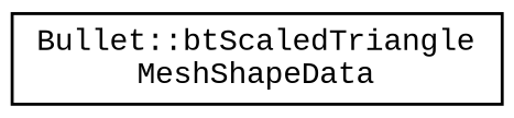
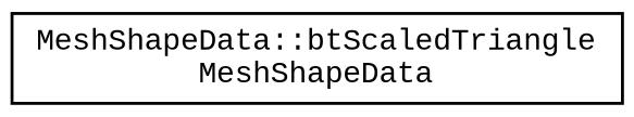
  digraph {
    rankdir=LR
    fontname="Liberation Mono"
-   n1 [color=black fillcolor=white fontname="Liberation Mono" fontsize=10 height=0.2 label="Bullet::btScaledTriangle\lMeshShapeData" shape=record style=filled width=0.4]
+   n1 [color=black fillcolor=white fontname="Liberation Mono" fontsize=10 height=0.2 label="MeshShapeData::btScaledTriangle\lMeshShapeData" shape=record style=filled width=0.4]
  }
